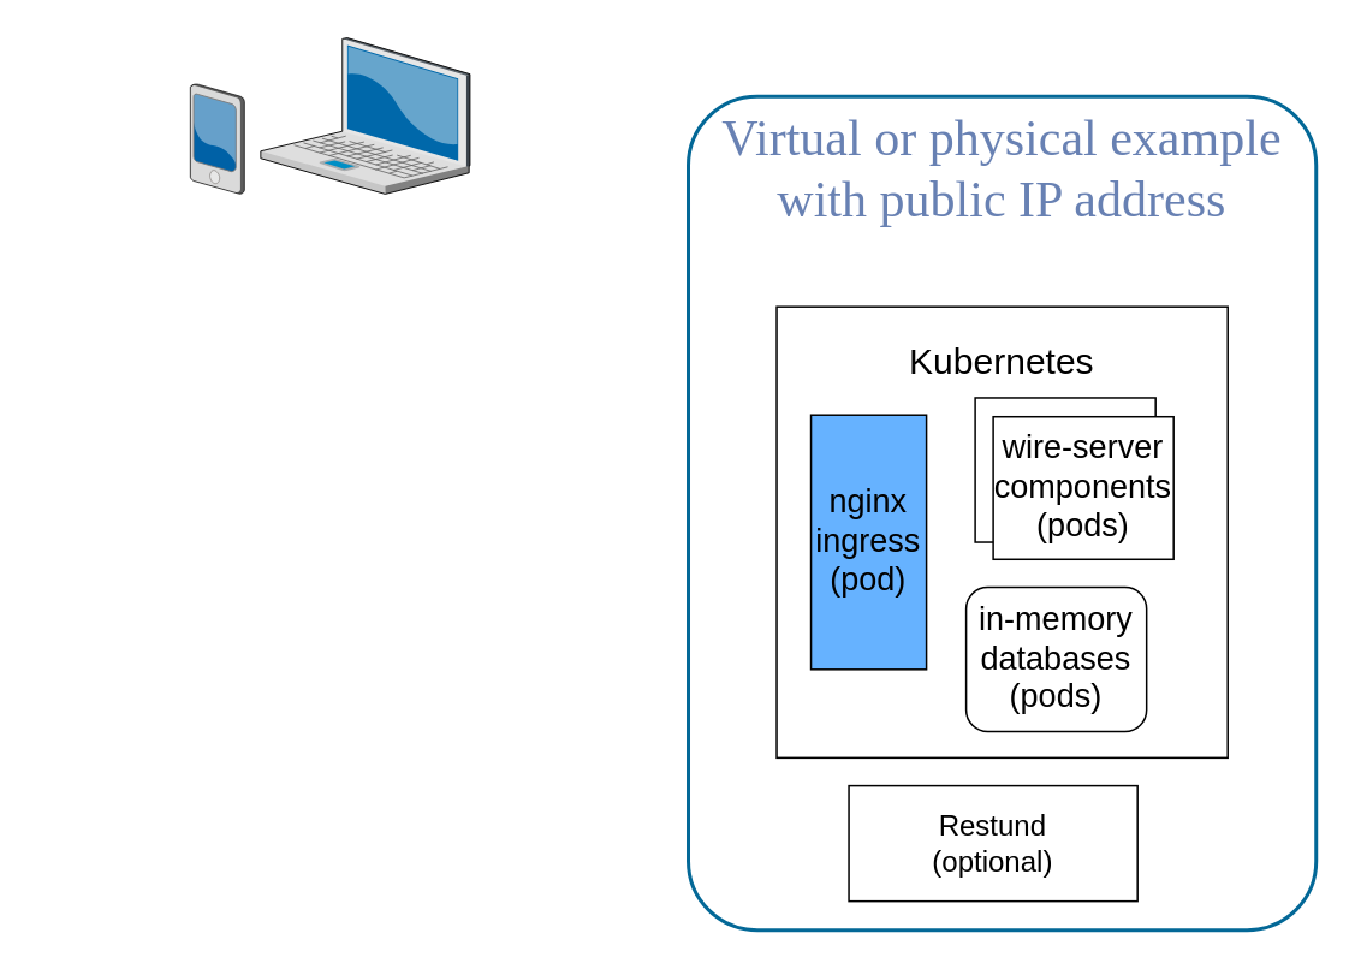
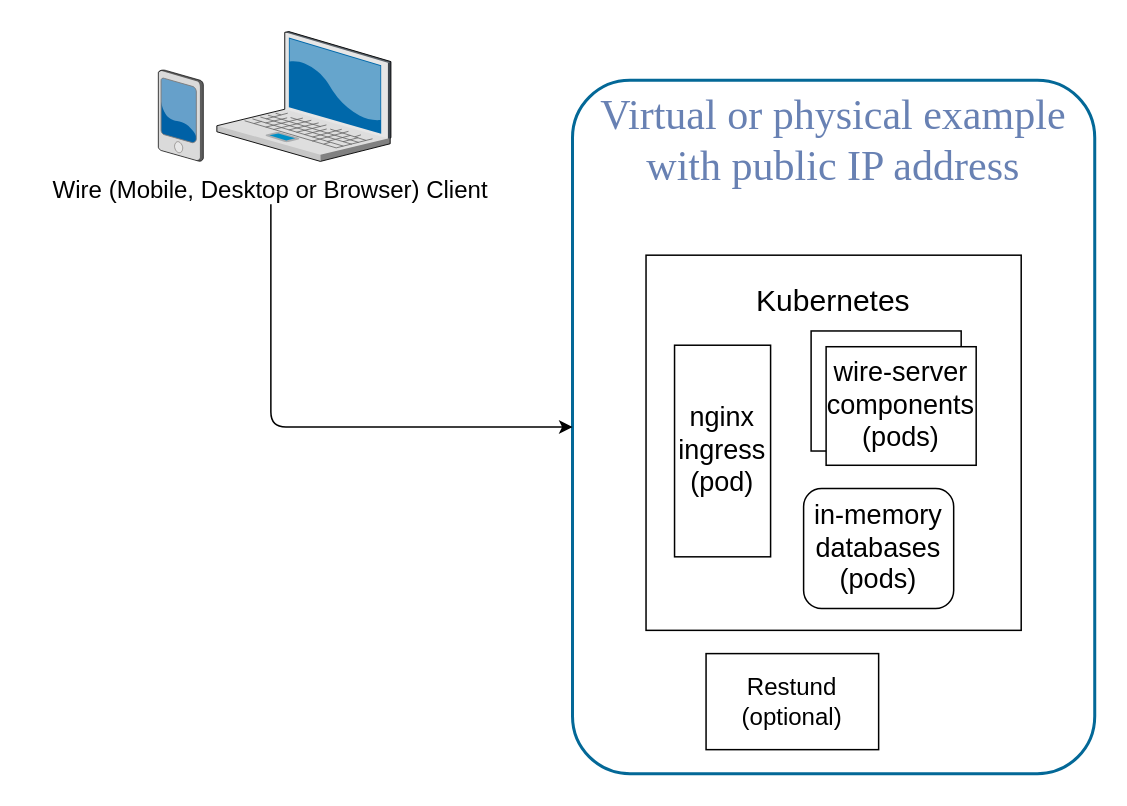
  <mxCell id="0" style=";html=1;" />
  <mxCell id="1" style=";html=1;" parent="0" />
  <mxCell id="2" value="" style="verticalLabelPosition=bottom;aspect=fixed;html=1;verticalAlign=top;strokeColor=none;shape=mxgraph.citrix.laptop_2;fillColor=#66B2FF;gradientColor=#0066CC;fontSize=14;" parent="1" vertex="1"><mxGeometry x="144" y="20.5" width="116" height="86.5" as="geometry" /></mxCell>
  <mxCell id="3" value="" style="verticalLabelPosition=bottom;aspect=fixed;html=1;verticalAlign=top;strokeColor=none;shape=mxgraph.citrix.pda;fillColor=#66B2FF;gradientColor=#0066CC;fontSize=14;" parent="1" vertex="1"><mxGeometry x="105" y="46" width="30" height="61" as="geometry" /></mxCell>
  <mxCell id="4" value="Virtual or physical example with public IP address" style="rounded=1;whiteSpace=wrap;html=1;shadow=0;comic=0;strokeColor=#036897;strokeWidth=2;fillColor=none;fontFamily=Verdana;fontSize=28;fontColor=#6881B3;align=center;arcSize=11;verticalAlign=top;" parent="1" vertex="1"><mxGeometry x="381" y="53" width="348" height="462" as="geometry" /></mxCell>
  <mxCell id="5" value="&lt;div style=&quot;font-size: 20px&quot;&gt;Kubernetes&lt;/div&gt;&lt;div style=&quot;font-size: 20px&quot;&gt;&lt;br style=&quot;font-size: 20px&quot;&gt;&lt;/div&gt;&lt;div style=&quot;font-size: 20px&quot;&gt;&lt;br style=&quot;font-size: 20px&quot;&gt;&lt;/div&gt;&lt;div style=&quot;font-size: 20px&quot;&gt;&lt;br style=&quot;font-size: 20px&quot;&gt;&lt;/div&gt;&lt;div style=&quot;font-size: 20px&quot;&gt;&lt;br style=&quot;font-size: 20px&quot;&gt;&lt;/div&gt;&lt;div style=&quot;font-size: 20px&quot;&gt;&lt;br style=&quot;font-size: 20px&quot;&gt;&lt;/div&gt;&lt;div style=&quot;font-size: 20px&quot;&gt;&lt;br style=&quot;font-size: 20px&quot;&gt;&lt;/div&gt;&lt;div style=&quot;font-size: 20px&quot;&gt;&lt;br style=&quot;font-size: 20px&quot;&gt;&lt;/div&gt;&lt;div style=&quot;font-size: 20px&quot;&gt;&lt;br style=&quot;font-size: 20px&quot;&gt;&lt;/div&gt;" style="whiteSpace=wrap;html=1;aspect=fixed;fontSize=20;" parent="1" vertex="1"><mxGeometry x="430" y="169.5" width="250" height="250" as="geometry" /></mxCell>
- <mxCell id="6" value="&lt;div&gt;Restund&lt;br&gt;&lt;/div&gt;&lt;div&gt;(optional)&lt;br&gt;&lt;/div&gt;" style="rounded=0;whiteSpace=wrap;html=1;fontSize=16;" parent="1" vertex="1"><mxGeometry x="470" y="435" width="160" height="64" as="geometry" /></mxCell>
- <mxCell id="9" value="nginx ingress&lt;br style=&quot;font-size: 18px;&quot;&gt;(pod)" style="rounded=0;whiteSpace=wrap;html=1;fontSize=18;fillColor=#66b2ff;" vertex="1" parent="1"><mxGeometry x="449" y="229.5" width="64" height="141" as="geometry" /></mxCell>
+ <mxCell id="6" value="&lt;div&gt;Restund&lt;br&gt;&lt;/div&gt;&lt;div&gt;(optional)&lt;br&gt;&lt;/div&gt;" style="rounded=0;whiteSpace=wrap;html=1;fontSize=16;" parent="1" vertex="1"><mxGeometry x="470" y="435" width="115" height="64" as="geometry" /></mxCell>
+ <mxCell id="7" value="Wire (Mobile, Desktop or Browser) Client" style="text;html=1;strokeColor=none;fillColor=none;align=center;verticalAlign=middle;whiteSpace=wrap;rounded=0;fontSize=16;" parent="1" vertex="1"><mxGeometry x="20" y="115.5" width="320" height="20" as="geometry" /></mxCell>
+ <mxCell id="8" value="" style="endArrow=classic;html=1;fontSize=16;exitX=0.5;exitY=1;exitDx=0;exitDy=0;edgeStyle=orthogonalEdgeStyle;" parent="1" source="7" target="4" edge="1"><mxGeometry width="50" height="50" relative="1" as="geometry"><mxPoint x="130" y="338" as="sourcePoint" /><mxPoint x="255" y="250" as="targetPoint" /></mxGeometry></mxCell>
+ <mxCell id="9" value="nginx ingress&lt;br style=&quot;font-size: 18px;&quot;&gt;(pod)" style="rounded=0;whiteSpace=wrap;html=1;fontSize=18;" vertex="1" parent="1"><mxGeometry x="449" y="229.5" width="64" height="141" as="geometry" /></mxCell>
  <mxCell id="10" value="" style="rounded=0;whiteSpace=wrap;html=1;fontSize=18;" vertex="1" parent="1"><mxGeometry x="540" y="220" width="100" height="80" as="geometry" /></mxCell>
  <mxCell id="11" value="wire-server components&lt;br style=&quot;font-size: 18px;&quot;&gt;(pods)" style="rounded=0;whiteSpace=wrap;html=1;fontSize=18;" vertex="1" parent="1"><mxGeometry x="550" y="230.5" width="100" height="79" as="geometry" /></mxCell>
  <mxCell id="12" value="in-memory databases&lt;br style=&quot;font-size: 18px;&quot;&gt;(pods)" style="whiteSpace=wrap;html=1;fontSize=18;rounded=1;" vertex="1" parent="1"><mxGeometry x="535" y="325" width="100" height="80" as="geometry" /></mxCell>
